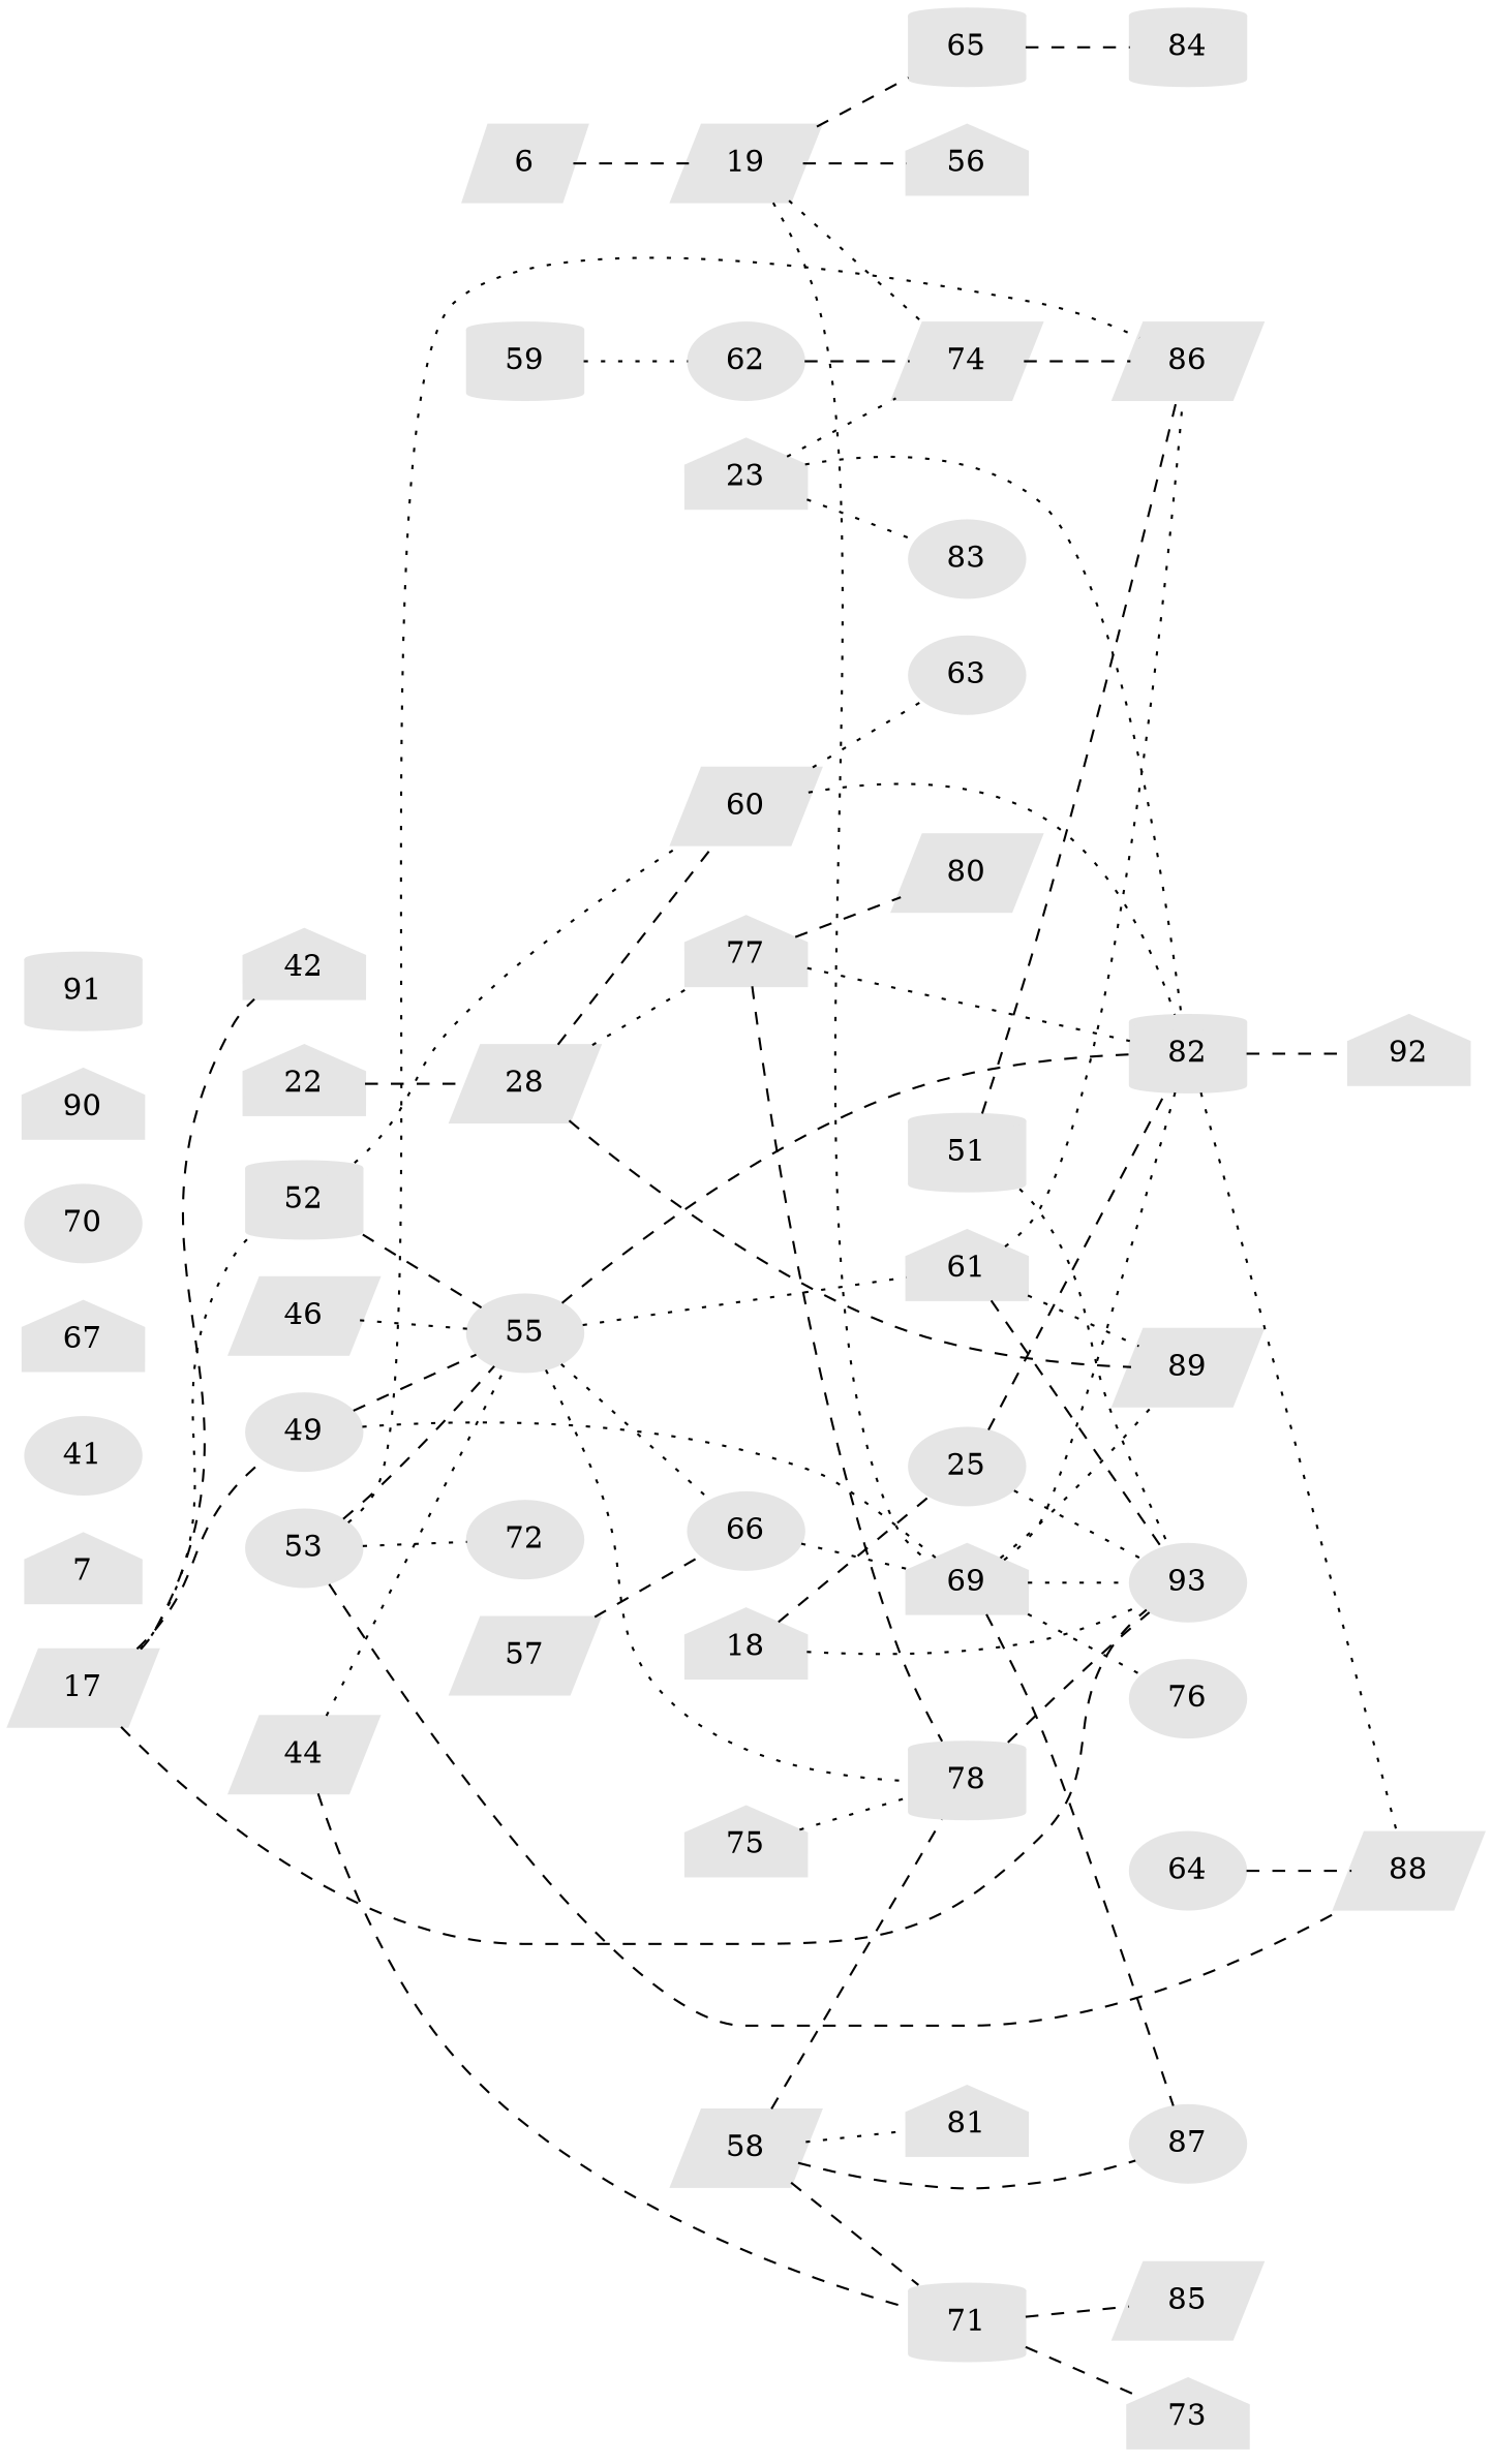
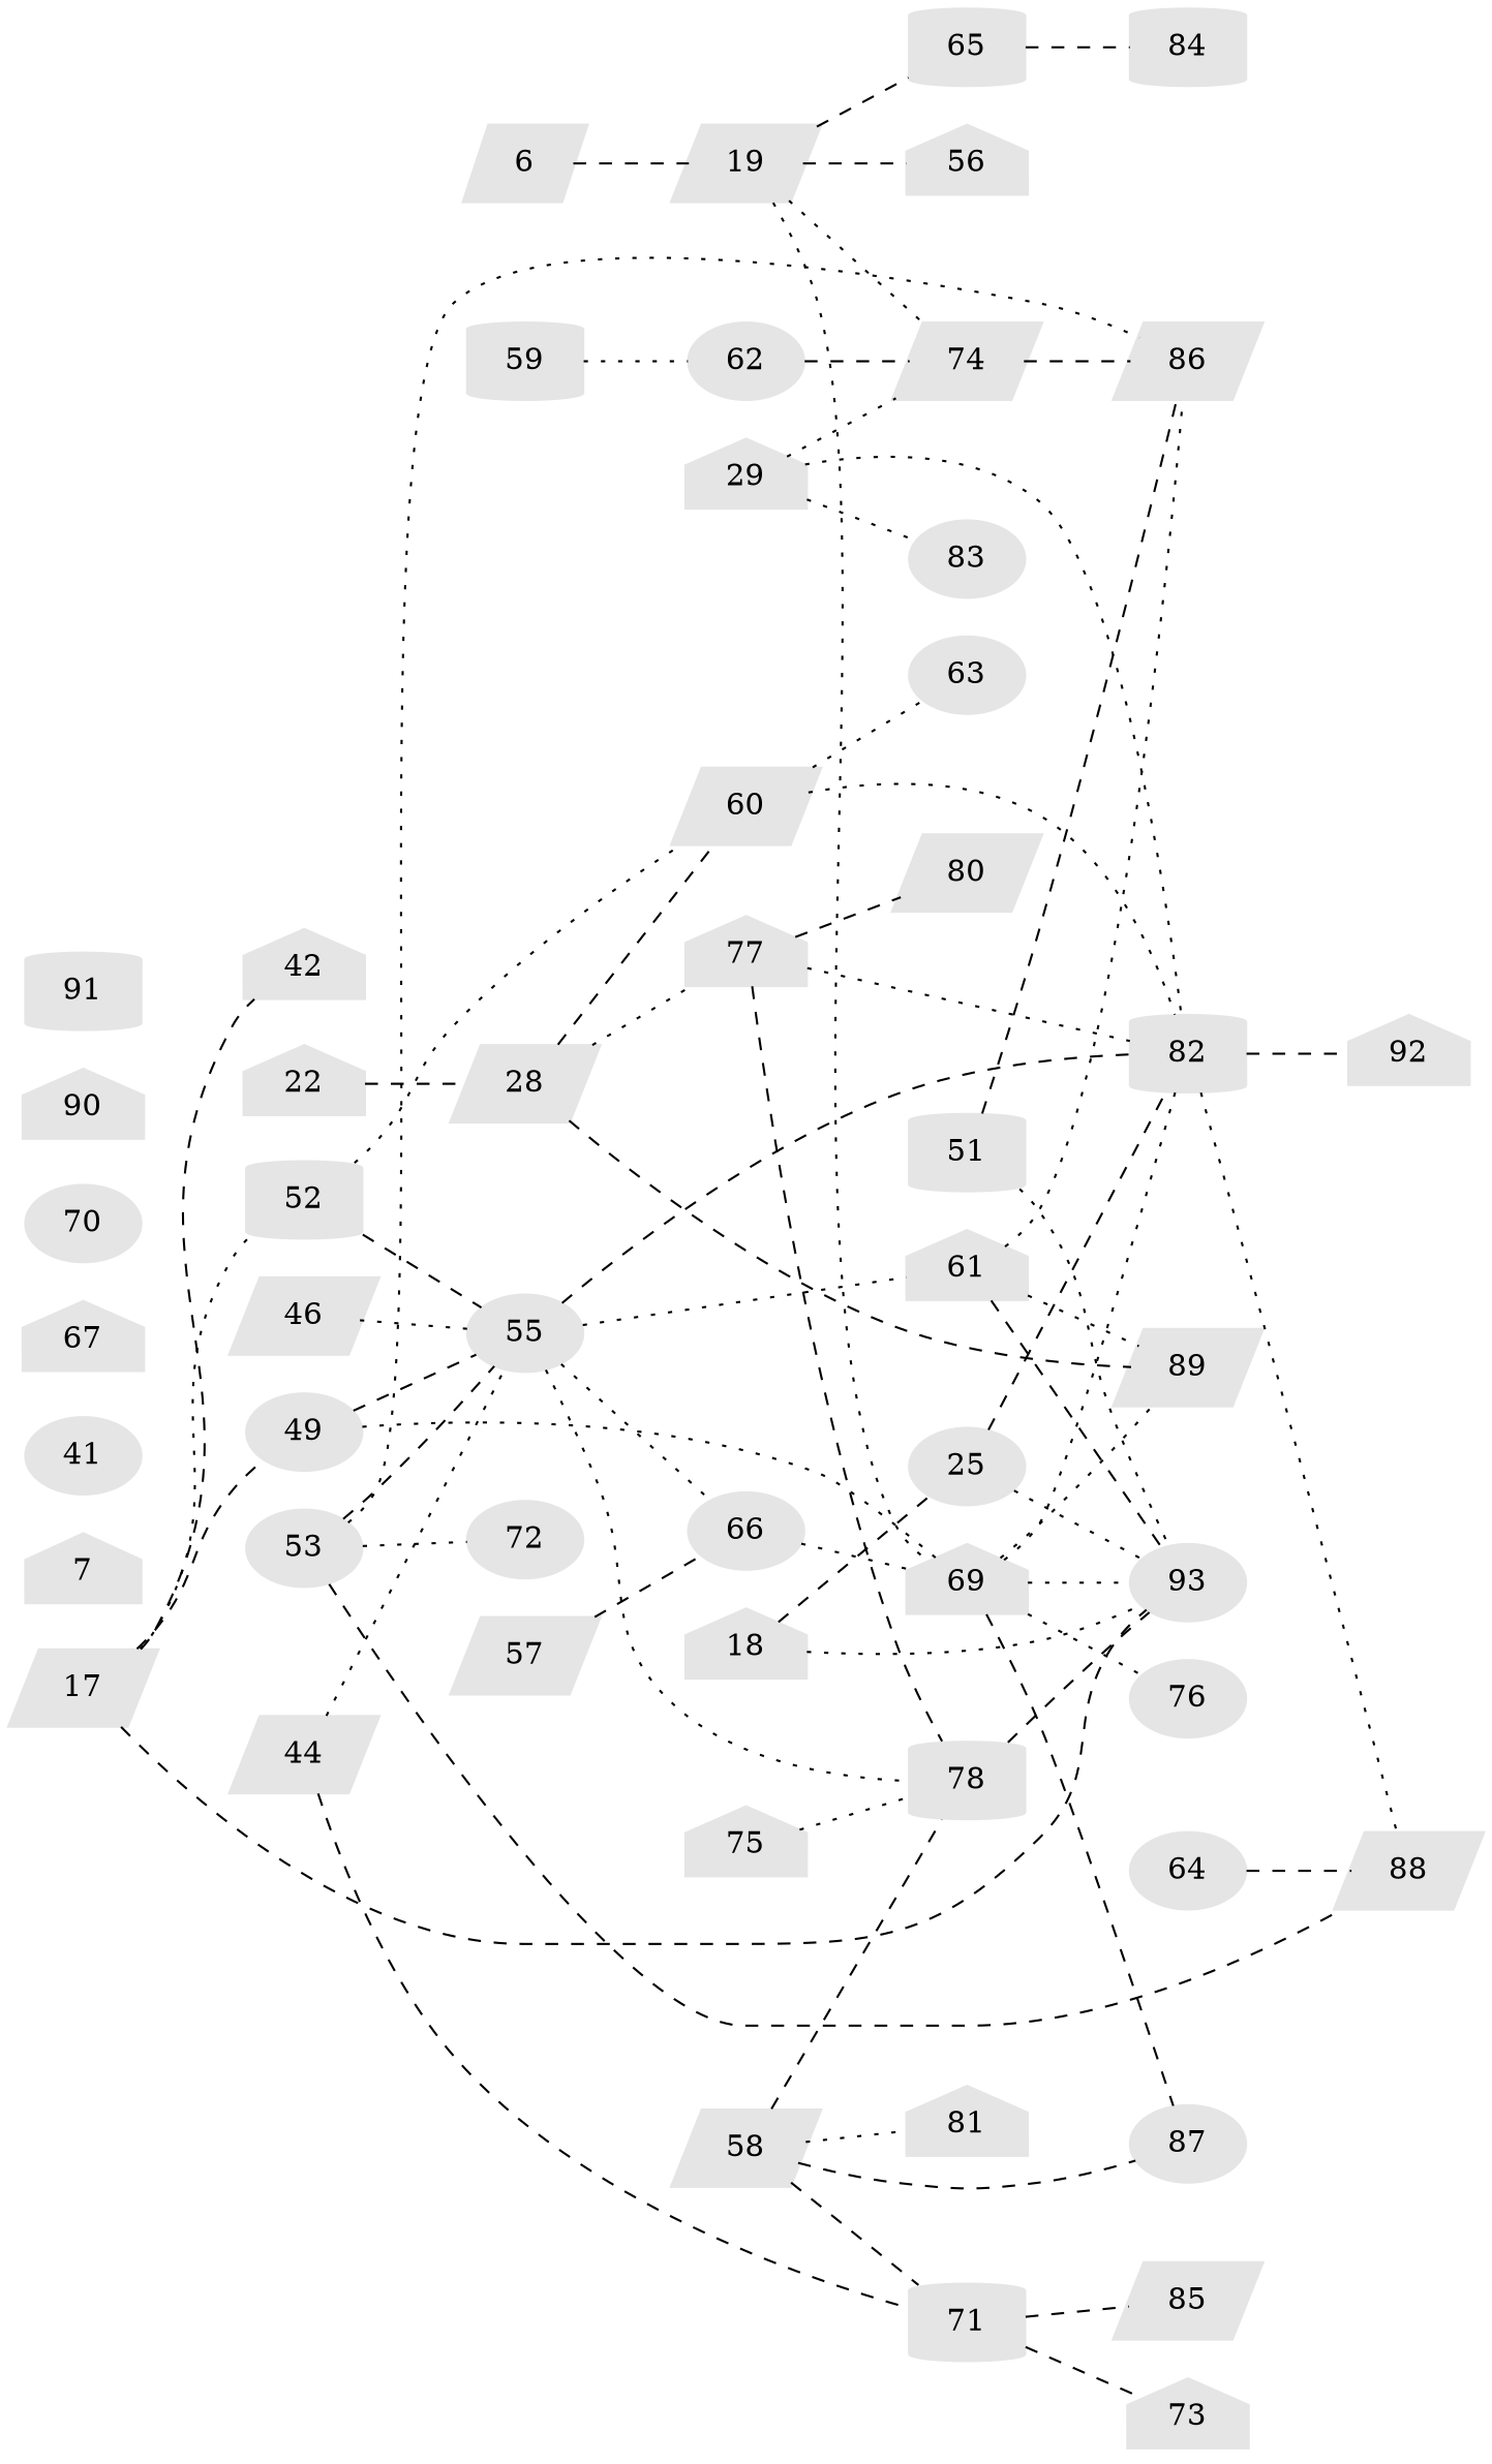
  graph {
    rankdir=LR
    node [color=gray90 shape=parallelogram style=filled]
    edge [style=dashed]
    6
    19
    56 [shape=house]
    65 [shape=cylinder super="+34"]
    69 [shape=house super="+35+1"]
    74 [super="+5+68"]
    7 [shape=house]
    17 [super="+2"]
    42 [shape=house]
    49 [shape=ellipse super="+11"]
    52 [shape=cylinder super="+20+38"]
    93 [shape=ellipse super="+79"]
    55 [shape=ellipse super="+21+33"]
    60
    18 [shape=house super="+13"]
    25 [shape=ellipse super="+15"]
    82 [shape=cylinder super="+26+24+39"]
    84 [shape=cylinder]
    89 [super="+36"]
    87 [shape=ellipse]
    76 [shape=ellipse]
    86
    28
    22 [shape=house]
    77 [shape=house super="+14+32"]
-   23 [shape=house super="+16"]
+   23 [shape=house super="+16" label=29]
    83 [shape=ellipse]
    88
    92 [shape=house]
    63 [shape=ellipse]
    78 [shape=cylinder super="+3+37"]
    80
    41 [shape=ellipse]
    61 [shape=house super="+43"]
    66 [shape=ellipse]
    44
    71 [shape=cylinder super="+31+54+29+30"]
    73 [shape=house]
    85
    46
    51 [shape=cylinder]
    53 [shape=ellipse super="+40"]
    72 [shape=ellipse]
    57
    58
    81 [shape=house]
    62 [shape=ellipse super="+9+47+50"]
    59 [shape=cylinder]
    64 [shape=ellipse]
    67 [shape=house]
    70 [shape=ellipse]
    75 [shape=house]
    90 [shape=house]
    91 [shape=cylinder]
    6 -- 19
    19 -- 56
    19 -- 65
    19 -- 69 [style=dotted weight=2]
    19 -- 74 [style=dotted]
    65 -- 84
    69 -- 93 [style=dotted weight=2]
    69 -- 82 [style=dotted]
    69 -- 89 [style=dotted]
    69 -- 87
    69 -- 76 [style=dotted]
    74 -- 86 [weight=2]
    17 -- 42
    17 -- 49
    17 -- 52 [style=dotted]
    17 -- 93 [weight=3]
    49 -- 69 [style=dotted weight=2]
    49 -- 55
    52 -- 55
    52 -- 60 [style=dotted]
    55 -- 82
    55 -- 78 [style=dotted]
    55 -- 61 [style=dotted]
    55 -- 66 [style=dotted]
    60 -- 82 [style=dotted]
    60 -- 63 [style=dotted]
    18 -- 93 [style=dotted]
    18 -- 25 [weight=2]
    25 -- 93 [style=dotted]
    25 -- 82
    82 -- 88 [style=dotted]
    82 -- 92
    28 -- 60
    28 -- 89 [weight=2]
    28 -- 77 [style=dotted]
    22 -- 28
    77 -- 82 [style=dotted]
    77 -- 78
    77 -- 80
    23 -- 74 [style=dotted weight=2]
    23 -- 82 [style=dotted]
    23 -- 83 [style=dotted]
    78 -- 93
    61 -- 93
    61 -- 89 [style=dotted]
    61 -- 86 [style=dotted]
    66 -- 69 [style=dotted weight=2]
    44 -- 55 [style=dotted]
    44 -- 71
    71 -- 73
    71 -- 85
    46 -- 55 [style=dotted]
    51 -- 93 [style=dotted]
    51 -- 86
    53 -- 55 [weight=2]
    53 -- 86 [style=dotted]
    53 -- 88
    53 -- 72 [style=dotted]
    57 -- 66
    58 -- 87
    58 -- 78
    58 -- 71
    58 -- 81 [style=dotted]
    62 -- 74
    59 -- 62 [style=dotted]
    64 -- 88
    75 -- 78 [style=dotted]
  }
